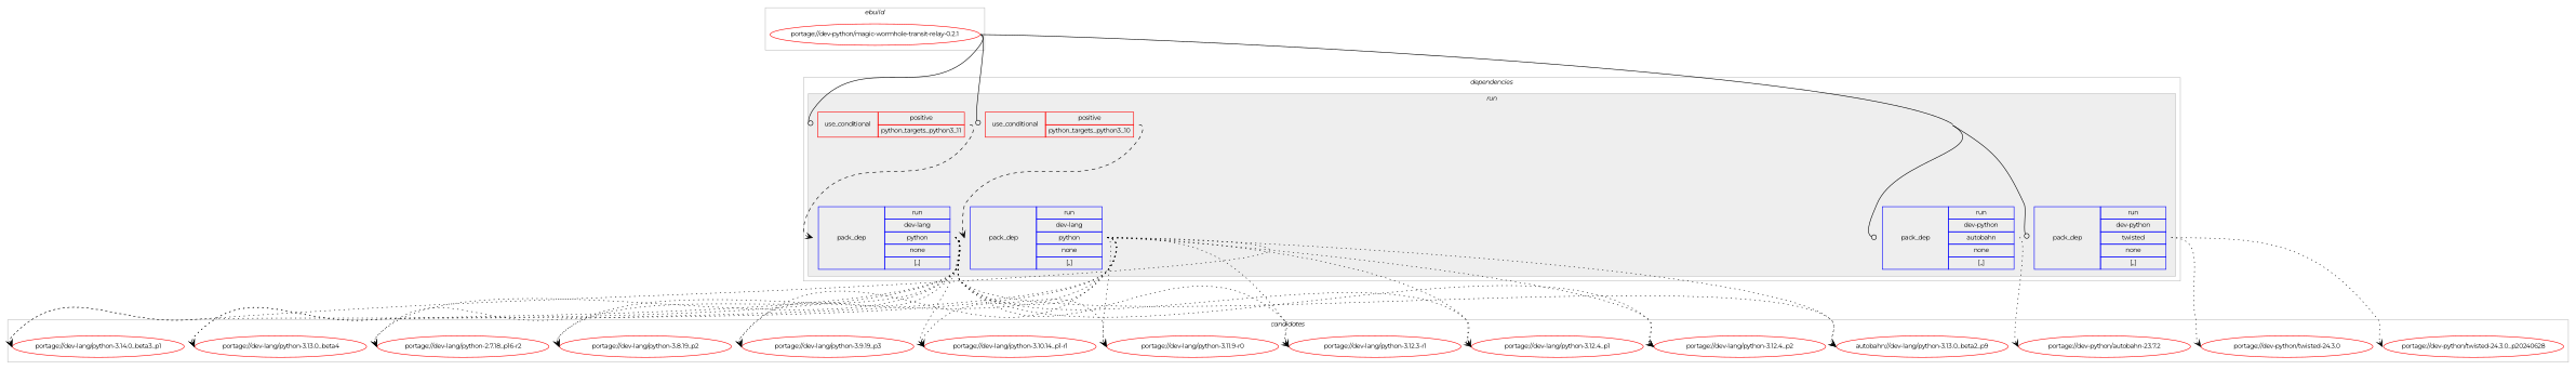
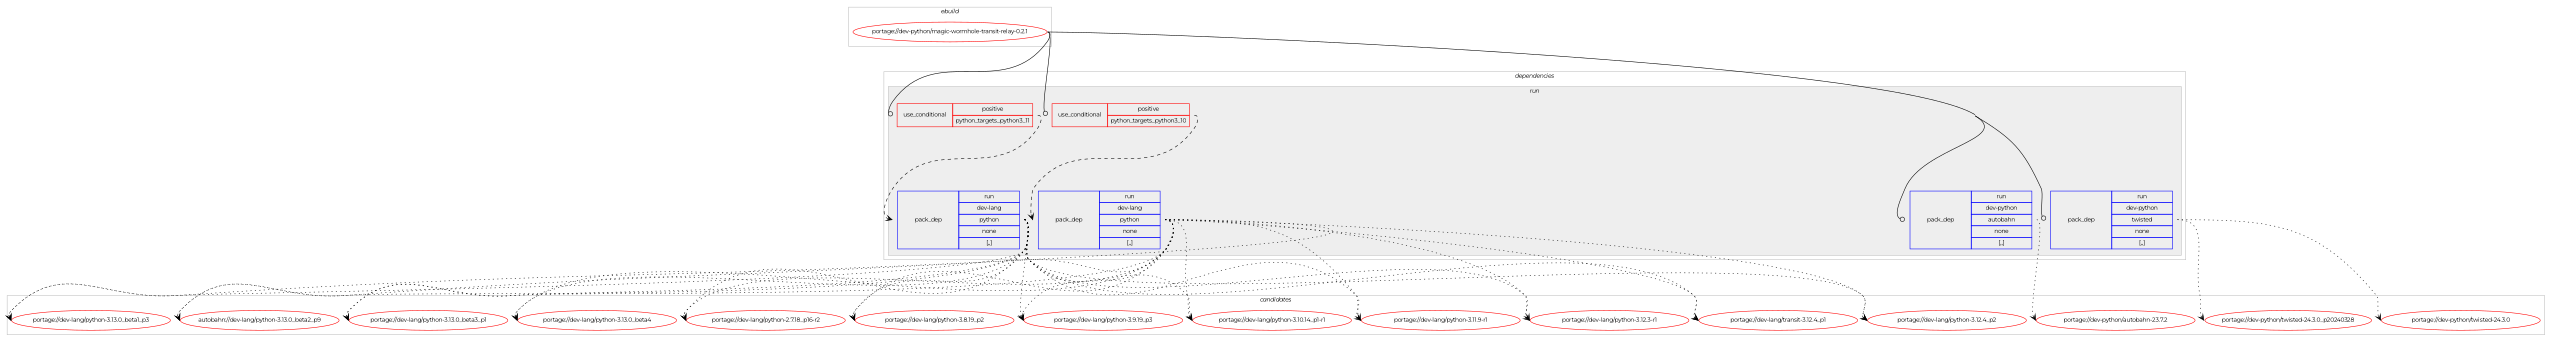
  digraph {
    compound=true
    concentrate=true
    fontname=Montserrat
    fontsize=10
    newrank=true
    rankdir=TB
    ranksep=1.5
    node [color=red fontname=Montserrat fontsize=10]
    edge [arrowhead=vee fontname=Montserrat headport=w style=dotted tailport=e weight=100]
    n1 [label="portage://dev-python/magic-wormhole-transit-relay-0.2.1" width=4]
    n2 [color=blue label=<<TABLE BORDER="0" CELLBORDER="1" CELLSPACING="0" CELLPADDING="4" WIDTH="220"><TR><TD ROWSPAN="6" CELLPADDING="30">pack_dep</TD></TR><TR><TD WIDTH="110">run</TD></TR><TR><TD>dev-lang</TD></TR><TR><TD>python</TD></TR><TR><TD>none</TD></TR><TR><TD>[,,]</TD></TR></TABLE>> shape=none]
    n3 [label=<<TABLE BORDER="0" CELLBORDER="1" CELLSPACING="0" CELLPADDING="4"><TR><TD ROWSPAN="3" CELLPADDING="10">use_conditional</TD></TR><TR><TD>positive</TD></TR><TR><TD>python_targets_python3_10</TD></TR></TABLE>> shape=none]
    n4 [color=blue label=<<TABLE BORDER="0" CELLBORDER="1" CELLSPACING="0" CELLPADDING="4" WIDTH="220"><TR><TD ROWSPAN="6" CELLPADDING="30">pack_dep</TD></TR><TR><TD WIDTH="110">run</TD></TR><TR><TD>dev-lang</TD></TR><TR><TD>python</TD></TR><TR><TD>none</TD></TR><TR><TD>[,,]</TD></TR></TABLE>> shape=none]
    n5 [label=<<TABLE BORDER="0" CELLBORDER="1" CELLSPACING="0" CELLPADDING="4"><TR><TD ROWSPAN="3" CELLPADDING="10">use_conditional</TD></TR><TR><TD>positive</TD></TR><TR><TD>python_targets_python3_11</TD></TR></TABLE>> shape=none]
    n6 [color=blue label=<<TABLE BORDER="0" CELLBORDER="1" CELLSPACING="0" CELLPADDING="4" WIDTH="220"><TR><TD ROWSPAN="6" CELLPADDING="30">pack_dep</TD></TR><TR><TD WIDTH="110">run</TD></TR><TR><TD>dev-python</TD></TR><TR><TD>autobahn</TD></TR><TR><TD>none</TD></TR><TR><TD>[,,]</TD></TR></TABLE>> shape=none]
    n7 [color=blue label=<<TABLE BORDER="0" CELLBORDER="1" CELLSPACING="0" CELLPADDING="4" WIDTH="220"><TR><TD ROWSPAN="6" CELLPADDING="30">pack_dep</TD></TR><TR><TD WIDTH="110">run</TD></TR><TR><TD>dev-python</TD></TR><TR><TD>twisted</TD></TR><TR><TD>none</TD></TR><TR><TD>[,,]</TD></TR></TABLE>> shape=none]
    n8 [label="portage://dev-lang/python-3.13.0_beta4" width=4]
-   n9 [label="portage://dev-lang/python-3.14.0_beta3_p1" width=4]
+   n9 [label="portage://dev-lang/python-3.13.0_beta3_p1" width=4]
    n10 [label="autobahn://dev-lang/python-3.13.0_beta2_p9" width=4]
+   n11 [label="portage://dev-lang/python-3.13.0_beta1_p3" width=4]
    n12 [label="portage://dev-lang/python-3.12.4_p2" width=4]
-   n13 [label="portage://dev-lang/python-3.12.4_p1" width=4]
+   n13 [label="portage://dev-lang/transit-3.12.4_p1" width=4]
    n14 [label="portage://dev-lang/python-3.12.3-r1" width=4]
-   n15 [label="portage://dev-lang/python-3.11.9-r0" width=4]
+   n15 [label="portage://dev-lang/python-3.11.9-r1" width=4]
    n16 [label="portage://dev-lang/python-3.10.14_p1-r1" width=4]
    n17 [label="portage://dev-lang/python-3.9.19_p3" width=4]
    n18 [label="portage://dev-lang/python-3.8.19_p2" width=4]
    n19 [label="portage://dev-lang/python-2.7.18_p16-r2" width=4]
    n20 [label="portage://dev-python/autobahn-23.7.2" width=4]
-   n21 [label="portage://dev-python/twisted-24.3.0_p20240628" width=4]
+   n21 [label="portage://dev-python/twisted-24.3.0_p20240328" width=4]
    n22 [label="portage://dev-python/twisted-24.3.0" width=4]
    subgraph cluster_1 {
      color=gray
      label=<<i>ebuild</i>>
      n1
    }
    subgraph cluster_2 {
      color=gray
      label=<<i>dependencies</i>>
      subgraph cluster_3 {
        color=gray
        fillcolor="#eeeeee"
        label=<<i>compile</i>>
        style=filled
      }
      subgraph cluster_4 {
        color=gray
        fillcolor="#eeeeee"
        label=<<i>compile and run</i>>
        style=filled
      }
      subgraph cluster_5 {
        color=gray
        fillcolor="#eeeeee"
        label=<<i>run</i>>
        style=filled
        subgraph sub_6 {
          color=gray
          fillcolor="#eeeeee"
          label=<<i>run</i>>
          style=filled
          n3
          subgraph sub_7 {
            color=gray
            fillcolor="#eeeeee"
            label=<<i>run</i>>
            style=filled
            n2
          }
        }
        subgraph sub_8 {
          color=gray
          fillcolor="#eeeeee"
          label=<<i>run</i>>
          style=filled
          n5
          subgraph sub_9 {
            color=gray
            fillcolor="#eeeeee"
            label=<<i>run</i>>
            style=filled
            n4
          }
        }
        subgraph sub_10 {
          color=gray
          fillcolor="#eeeeee"
          label=<<i>run</i>>
          style=filled
          n6
        }
        subgraph sub_11 {
          color=gray
          fillcolor="#eeeeee"
          label=<<i>run</i>>
          style=filled
          n7
        }
      }
    }
    subgraph cluster_12 {
      color=gray
      label=<<i>candidates</i>>
      rank=same
      subgraph sub_13 {
        color=black
        label=<<i>candidates</i>>
        nodesep=1
        rank=same
        n8
        n9
        n10
+       n11
        n12
        n13
        n14
        n15
        n16
        n17
        n18
        n19
      }
      subgraph sub_14 {
        color=black
        label=<<i>candidates</i>>
        nodesep=1
        rank=same
        n8
        n9
        n10
+       n11
        n12
        n13
        n14
        n15
        n16
        n17
        n18
        n19
      }
      subgraph sub_15 {
        color=black
        label=<<i>candidates</i>>
        nodesep=1
        rank=same
        n20
      }
      subgraph sub_16 {
        color=black
        label=<<i>candidates</i>>
        nodesep=1
        rank=same
        n21
        n22
      }
    }
    n1 -> n3 [arrowhead=odot style=solid weight=20]
    n1 -> n5 [arrowhead=odot style=solid weight=20]
    n1 -> n6 [arrowhead=odot style=solid weight=20]
    n1 -> n7 [arrowhead=odot style=solid weight=20]
    n2 -> n8
    n2 -> n9
    n2 -> n10
+   n2 -> n11
    n2 -> n12
    n2 -> n13
    n2 -> n14
    n2 -> n15
    n2 -> n16
    n2 -> n17
    n2 -> n18
    n2 -> n19
    n3 -> n2 [style=dashed weight=20]
    n4 -> n8
    n4 -> n9
    n4 -> n10
+   n4 -> n11
    n4 -> n12
    n4 -> n13
    n4 -> n14
    n4 -> n15
    n4 -> n16
    n4 -> n17
    n4 -> n18
    n4 -> n19
    n5 -> n4 [style=dashed weight=20]
    n6 -> n20
    n7 -> n21
    n7 -> n22
  }
